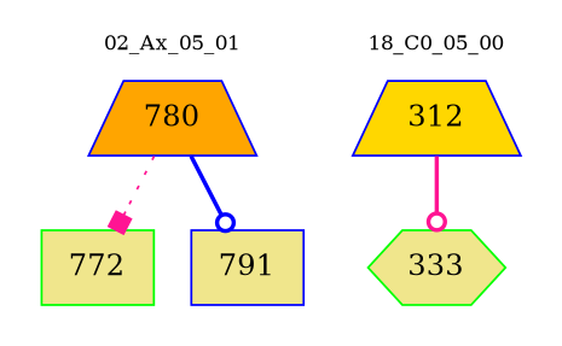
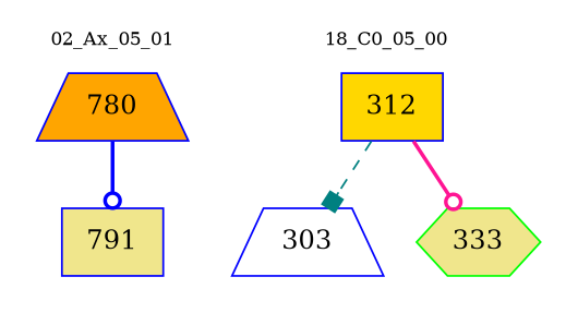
  digraph {
    node [color=blue fillcolor=khaki shape=box style=filled]
    edge [arrowhead=box color=deeppink style=bold]
    n1 [fillcolor=orange label=780 shape=trapezium]
-   n2 [color=green label=772]
    n3 [label=791]
-   n4 [fillcolor=gold label=312 shape=trapezium]
+   n4 [fillcolor=gold label=312]
+   n5 [fillcolor=white label=303 shape=trapezium]
    n6 [color=green label=333 shape=hexagon]
    subgraph cluster_1 {
      color=white
      fontsize=10
      label="02_Ax_05_01"
      n1
-     n2
      n3
    }
    subgraph cluster_2 {
      color=white
      fontsize=10
      label="18_C0_05_00"
      n4
+     n5
      n6
    }
-   n1 -> n2 [style=dotted]
    n1 -> n3 [arrowhead=odot color=blue]
+   n4 -> n5 [color=teal style=dashed]
    n4 -> n6 [arrowhead=odot]
  }
